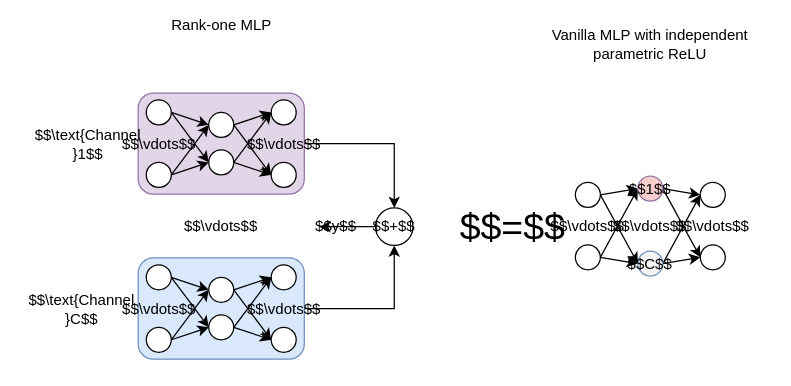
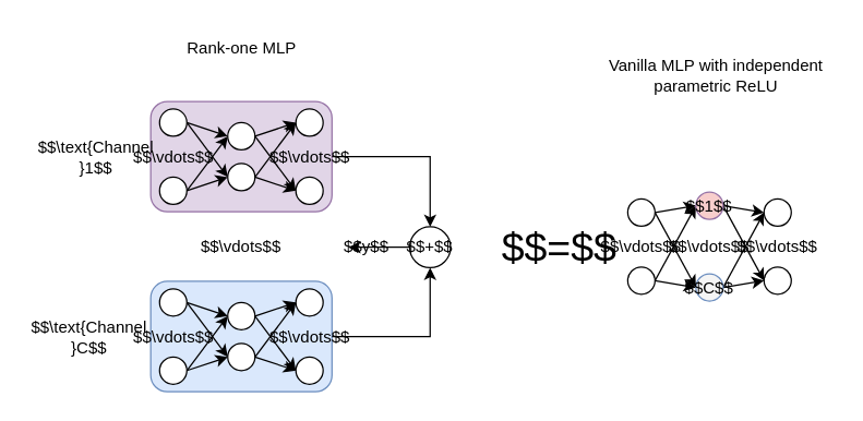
  <mxCell id="0" />
  <mxCell id="1" parent="0" />
  <mxCell id="2" value="" style="group" vertex="1" connectable="0" parent="1"><mxGeometry x="110" y="74" width="133" height="81" as="geometry" /></mxCell>
  <mxCell id="3" value="" style="rounded=1;whiteSpace=wrap;html=1;fillColor=#e1d5e7;strokeColor=#9673a6;" vertex="1" parent="2"><mxGeometry width="133" height="81" as="geometry" /></mxCell>
  <mxCell id="4" style="edgeStyle=none;rounded=0;orthogonalLoop=1;jettySize=auto;html=1;exitX=1;exitY=0.5;exitDx=0;exitDy=0;entryX=0;entryY=0.5;entryDx=0;entryDy=0;" edge="1" parent="2" source="6" target="13"><mxGeometry relative="1" as="geometry" /></mxCell>
  <mxCell id="5" style="edgeStyle=none;rounded=0;orthogonalLoop=1;jettySize=auto;html=1;exitX=1;exitY=0.5;exitDx=0;exitDy=0;entryX=0;entryY=0.5;entryDx=0;entryDy=0;" edge="1" parent="2" source="6" target="16"><mxGeometry relative="1" as="geometry" /></mxCell>
  <mxCell id="6" value="" style="ellipse;whiteSpace=wrap;html=1;aspect=fixed;" vertex="1" parent="2"><mxGeometry x="6.5" y="5.5" width="20" height="20" as="geometry" /></mxCell>
  <mxCell id="7" value="$$\vdots$$" style="text;html=1;align=center;verticalAlign=middle;whiteSpace=wrap;rounded=0;" vertex="1" parent="2"><mxGeometry x="6.5" y="25.5" width="20" height="30" as="geometry" /></mxCell>
  <mxCell id="8" style="edgeStyle=none;rounded=0;orthogonalLoop=1;jettySize=auto;html=1;exitX=1;exitY=0.5;exitDx=0;exitDy=0;entryX=0;entryY=0.5;entryDx=0;entryDy=0;" edge="1" parent="2" source="10" target="13"><mxGeometry relative="1" as="geometry" /></mxCell>
  <mxCell id="9" style="edgeStyle=none;rounded=0;orthogonalLoop=1;jettySize=auto;html=1;exitX=1;exitY=0.5;exitDx=0;exitDy=0;entryX=0;entryY=0.5;entryDx=0;entryDy=0;" edge="1" parent="2" source="10" target="16"><mxGeometry relative="1" as="geometry" /></mxCell>
  <mxCell id="10" value="" style="ellipse;whiteSpace=wrap;html=1;aspect=fixed;" vertex="1" parent="2"><mxGeometry x="6.5" y="55.5" width="20" height="20" as="geometry" /></mxCell>
  <mxCell id="11" style="edgeStyle=none;rounded=0;orthogonalLoop=1;jettySize=auto;html=1;exitX=1;exitY=0.5;exitDx=0;exitDy=0;entryX=0;entryY=0.5;entryDx=0;entryDy=0;" edge="1" parent="2" source="13" target="17"><mxGeometry relative="1" as="geometry" /></mxCell>
  <mxCell id="12" style="edgeStyle=none;rounded=0;orthogonalLoop=1;jettySize=auto;html=1;exitX=1;exitY=0.5;exitDx=0;exitDy=0;entryX=0;entryY=0.5;entryDx=0;entryDy=0;" edge="1" parent="2" source="13" target="19"><mxGeometry relative="1" as="geometry" /></mxCell>
  <mxCell id="13" value="" style="ellipse;whiteSpace=wrap;html=1;aspect=fixed;" vertex="1" parent="2"><mxGeometry x="56.5" y="15.5" width="20" height="20" as="geometry" /></mxCell>
  <mxCell id="14" style="edgeStyle=none;rounded=0;orthogonalLoop=1;jettySize=auto;html=1;exitX=1;exitY=0.5;exitDx=0;exitDy=0;entryX=0;entryY=0.5;entryDx=0;entryDy=0;" edge="1" parent="2" source="16" target="19"><mxGeometry relative="1" as="geometry" /></mxCell>
  <mxCell id="15" style="edgeStyle=none;rounded=0;orthogonalLoop=1;jettySize=auto;html=1;exitX=1;exitY=0.5;exitDx=0;exitDy=0;entryX=0;entryY=0.5;entryDx=0;entryDy=0;" edge="1" parent="2" source="16" target="17"><mxGeometry relative="1" as="geometry" /></mxCell>
  <mxCell id="16" value="" style="ellipse;whiteSpace=wrap;html=1;aspect=fixed;" vertex="1" parent="2"><mxGeometry x="56.5" y="45.5" width="20" height="20" as="geometry" /></mxCell>
  <mxCell id="17" value="" style="ellipse;whiteSpace=wrap;html=1;aspect=fixed;" vertex="1" parent="2"><mxGeometry x="106.5" y="5.5" width="20" height="20" as="geometry" /></mxCell>
  <mxCell id="18" value="$$\vdots$$" style="text;html=1;align=center;verticalAlign=middle;whiteSpace=wrap;rounded=0;" vertex="1" parent="2"><mxGeometry x="106.5" y="25.5" width="20" height="30" as="geometry" /></mxCell>
  <mxCell id="19" value="" style="ellipse;whiteSpace=wrap;html=1;aspect=fixed;" vertex="1" parent="2"><mxGeometry x="106.5" y="55.5" width="20" height="20" as="geometry" /></mxCell>
  <mxCell id="20" value="" style="group" vertex="1" connectable="0" parent="1"><mxGeometry x="110" y="206" width="133" height="81" as="geometry" /></mxCell>
  <mxCell id="21" value="" style="rounded=1;whiteSpace=wrap;html=1;fillColor=#dae8fc;strokeColor=#6c8ebf;" vertex="1" parent="20"><mxGeometry width="133" height="81" as="geometry" /></mxCell>
  <mxCell id="22" style="edgeStyle=none;rounded=0;orthogonalLoop=1;jettySize=auto;html=1;exitX=1;exitY=0.5;exitDx=0;exitDy=0;entryX=0;entryY=0.5;entryDx=0;entryDy=0;" edge="1" parent="20" source="24" target="31"><mxGeometry relative="1" as="geometry" /></mxCell>
  <mxCell id="23" style="edgeStyle=none;rounded=0;orthogonalLoop=1;jettySize=auto;html=1;exitX=1;exitY=0.5;exitDx=0;exitDy=0;entryX=0;entryY=0.5;entryDx=0;entryDy=0;" edge="1" parent="20" source="24" target="34"><mxGeometry relative="1" as="geometry" /></mxCell>
  <mxCell id="24" value="" style="ellipse;whiteSpace=wrap;html=1;aspect=fixed;" vertex="1" parent="20"><mxGeometry x="6.5" y="5.5" width="20" height="20" as="geometry" /></mxCell>
  <mxCell id="25" value="$$\vdots$$" style="text;html=1;align=center;verticalAlign=middle;whiteSpace=wrap;rounded=0;" vertex="1" parent="20"><mxGeometry x="6.5" y="25.5" width="20" height="30" as="geometry" /></mxCell>
  <mxCell id="26" style="edgeStyle=none;rounded=0;orthogonalLoop=1;jettySize=auto;html=1;exitX=1;exitY=0.5;exitDx=0;exitDy=0;entryX=0;entryY=0.5;entryDx=0;entryDy=0;" edge="1" parent="20" source="28" target="31"><mxGeometry relative="1" as="geometry" /></mxCell>
  <mxCell id="27" style="edgeStyle=none;rounded=0;orthogonalLoop=1;jettySize=auto;html=1;exitX=1;exitY=0.5;exitDx=0;exitDy=0;entryX=0;entryY=0.5;entryDx=0;entryDy=0;" edge="1" parent="20" source="28" target="34"><mxGeometry relative="1" as="geometry" /></mxCell>
  <mxCell id="28" value="" style="ellipse;whiteSpace=wrap;html=1;aspect=fixed;" vertex="1" parent="20"><mxGeometry x="6.5" y="55.5" width="20" height="20" as="geometry" /></mxCell>
  <mxCell id="29" style="edgeStyle=none;rounded=0;orthogonalLoop=1;jettySize=auto;html=1;exitX=1;exitY=0.5;exitDx=0;exitDy=0;entryX=0;entryY=0.5;entryDx=0;entryDy=0;" edge="1" parent="20" source="31" target="35"><mxGeometry relative="1" as="geometry" /></mxCell>
  <mxCell id="30" style="edgeStyle=none;rounded=0;orthogonalLoop=1;jettySize=auto;html=1;exitX=1;exitY=0.5;exitDx=0;exitDy=0;entryX=0;entryY=0.5;entryDx=0;entryDy=0;" edge="1" parent="20" source="31" target="37"><mxGeometry relative="1" as="geometry" /></mxCell>
  <mxCell id="31" value="" style="ellipse;whiteSpace=wrap;html=1;aspect=fixed;" vertex="1" parent="20"><mxGeometry x="56.5" y="15.5" width="20" height="20" as="geometry" /></mxCell>
  <mxCell id="32" style="edgeStyle=none;rounded=0;orthogonalLoop=1;jettySize=auto;html=1;exitX=1;exitY=0.5;exitDx=0;exitDy=0;entryX=0;entryY=0.5;entryDx=0;entryDy=0;" edge="1" parent="20" source="34" target="37"><mxGeometry relative="1" as="geometry" /></mxCell>
  <mxCell id="33" style="edgeStyle=none;rounded=0;orthogonalLoop=1;jettySize=auto;html=1;exitX=1;exitY=0.5;exitDx=0;exitDy=0;entryX=0;entryY=0.5;entryDx=0;entryDy=0;" edge="1" parent="20" source="34" target="35"><mxGeometry relative="1" as="geometry" /></mxCell>
  <mxCell id="34" value="" style="ellipse;whiteSpace=wrap;html=1;aspect=fixed;" vertex="1" parent="20"><mxGeometry x="56.5" y="45.5" width="20" height="20" as="geometry" /></mxCell>
  <mxCell id="35" value="" style="ellipse;whiteSpace=wrap;html=1;aspect=fixed;" vertex="1" parent="20"><mxGeometry x="106.5" y="5.5" width="20" height="20" as="geometry" /></mxCell>
  <mxCell id="36" value="$$\vdots$$" style="text;html=1;align=center;verticalAlign=middle;whiteSpace=wrap;rounded=0;" vertex="1" parent="20"><mxGeometry x="106.5" y="25.5" width="20" height="30" as="geometry" /></mxCell>
  <mxCell id="37" value="" style="ellipse;whiteSpace=wrap;html=1;aspect=fixed;" vertex="1" parent="20"><mxGeometry x="106.5" y="55.5" width="20" height="20" as="geometry" /></mxCell>
  <mxCell id="38" style="edgeStyle=orthogonalEdgeStyle;rounded=0;orthogonalLoop=1;jettySize=auto;html=1;exitX=1;exitY=0.5;exitDx=0;exitDy=0;entryX=0.5;entryY=1;entryDx=0;entryDy=0;" edge="1" parent="1" source="21" target="61"><mxGeometry relative="1" as="geometry"><mxPoint x="297" y="236.5" as="targetPoint" /></mxGeometry></mxCell>
  <mxCell id="39" style="edgeStyle=orthogonalEdgeStyle;rounded=0;orthogonalLoop=1;jettySize=auto;html=1;exitX=1;exitY=0.5;exitDx=0;exitDy=0;entryX=0.5;entryY=0;entryDx=0;entryDy=0;" edge="1" parent="1" source="3" target="61"><mxGeometry relative="1" as="geometry"><mxPoint x="290" y="114.5" as="targetPoint" /></mxGeometry></mxCell>
  <mxCell id="40" value="$$y$$" style="text;html=1;align=center;verticalAlign=middle;whiteSpace=wrap;rounded=0;" vertex="1" parent="1"><mxGeometry x="255" y="166" width="27" height="30" as="geometry" /></mxCell>
  <mxCell id="41" value="$$=$$" style="text;html=1;align=center;verticalAlign=middle;whiteSpace=wrap;rounded=0;fontSize=30;" vertex="1" parent="1"><mxGeometry x="385" y="160" width="50" height="41" as="geometry" /></mxCell>
  <mxCell id="42" value="" style="group" vertex="1" connectable="0" parent="1"><mxGeometry x="460" y="140.5" width="120" height="80" as="geometry" /></mxCell>
  <mxCell id="43" style="edgeStyle=none;rounded=0;orthogonalLoop=1;jettySize=auto;html=1;exitX=1;exitY=0.5;exitDx=0;exitDy=0;entryX=0;entryY=0.5;entryDx=0;entryDy=0;" edge="1" parent="42" source="45" target="52"><mxGeometry relative="1" as="geometry" /></mxCell>
  <mxCell id="44" style="edgeStyle=none;rounded=0;orthogonalLoop=1;jettySize=auto;html=1;exitX=1;exitY=0.5;exitDx=0;exitDy=0;entryX=0;entryY=0.5;entryDx=0;entryDy=0;" edge="1" parent="42" source="45" target="58"><mxGeometry relative="1" as="geometry" /></mxCell>
  <mxCell id="45" value="" style="ellipse;whiteSpace=wrap;html=1;aspect=fixed;" vertex="1" parent="42"><mxGeometry y="5" width="20" height="20" as="geometry" /></mxCell>
  <mxCell id="46" value="$$\vdots$$" style="text;html=1;align=center;verticalAlign=middle;whiteSpace=wrap;rounded=0;" vertex="1" parent="42"><mxGeometry y="25" width="20" height="30" as="geometry" /></mxCell>
  <mxCell id="47" style="edgeStyle=none;rounded=0;orthogonalLoop=1;jettySize=auto;html=1;exitX=1;exitY=0.5;exitDx=0;exitDy=0;entryX=0;entryY=0.5;entryDx=0;entryDy=0;" edge="1" parent="42" source="49" target="52"><mxGeometry relative="1" as="geometry" /></mxCell>
  <mxCell id="48" style="edgeStyle=none;rounded=0;orthogonalLoop=1;jettySize=auto;html=1;exitX=1;exitY=0.5;exitDx=0;exitDy=0;entryX=0;entryY=0.5;entryDx=0;entryDy=0;" edge="1" parent="42" source="49" target="58"><mxGeometry relative="1" as="geometry"><mxPoint x="43.5" y="19.5" as="targetPoint" /></mxGeometry></mxCell>
  <mxCell id="49" value="" style="ellipse;whiteSpace=wrap;html=1;aspect=fixed;" vertex="1" parent="42"><mxGeometry y="55" width="20" height="20" as="geometry" /></mxCell>
  <mxCell id="50" style="edgeStyle=none;rounded=0;orthogonalLoop=1;jettySize=auto;html=1;exitX=1;exitY=0.5;exitDx=0;exitDy=0;entryX=0;entryY=0.5;entryDx=0;entryDy=0;" edge="1" parent="42" source="52" target="55"><mxGeometry relative="1" as="geometry" /></mxCell>
  <mxCell id="51" style="edgeStyle=none;rounded=0;orthogonalLoop=1;jettySize=auto;html=1;exitX=1;exitY=0.5;exitDx=0;exitDy=0;entryX=0;entryY=0.5;entryDx=0;entryDy=0;" edge="1" parent="42" source="52" target="53"><mxGeometry relative="1" as="geometry" /></mxCell>
  <mxCell id="52" value="$$C$$" style="ellipse;whiteSpace=wrap;html=1;aspect=fixed;fillColor=#f5f5f5;strokeColor=#6c8ebf;" vertex="1" parent="42"><mxGeometry x="50" y="60" width="20" height="20" as="geometry" /></mxCell>
  <mxCell id="53" value="" style="ellipse;whiteSpace=wrap;html=1;aspect=fixed;" vertex="1" parent="42"><mxGeometry x="100" y="5" width="20" height="20" as="geometry" /></mxCell>
  <mxCell id="54" value="$$\vdots$$" style="text;html=1;align=center;verticalAlign=middle;whiteSpace=wrap;rounded=0;" vertex="1" parent="42"><mxGeometry x="100" y="25" width="20" height="30" as="geometry" /></mxCell>
  <mxCell id="55" value="" style="ellipse;whiteSpace=wrap;html=1;aspect=fixed;" vertex="1" parent="42"><mxGeometry x="100" y="55" width="20" height="20" as="geometry" /></mxCell>
  <mxCell id="56" style="edgeStyle=none;rounded=0;orthogonalLoop=1;jettySize=auto;html=1;exitX=1;exitY=0.5;exitDx=0;exitDy=0;entryX=0;entryY=0.5;entryDx=0;entryDy=0;" edge="1" parent="42" source="58" target="53"><mxGeometry relative="1" as="geometry" /></mxCell>
  <mxCell id="57" style="edgeStyle=none;rounded=0;orthogonalLoop=1;jettySize=auto;html=1;exitX=1;exitY=0.5;exitDx=0;exitDy=0;entryX=0;entryY=0.5;entryDx=0;entryDy=0;" edge="1" parent="42" source="58" target="55"><mxGeometry relative="1" as="geometry" /></mxCell>
  <mxCell id="58" value="$$1$$" style="ellipse;whiteSpace=wrap;html=1;aspect=fixed;fillColor=#f8cecc;strokeColor=#9673a6;" vertex="1" parent="42"><mxGeometry x="50" width="20" height="20" as="geometry" /></mxCell>
  <mxCell id="59" value="$$\vdots$$" style="text;html=1;align=center;verticalAlign=middle;whiteSpace=wrap;rounded=0;" vertex="1" parent="42"><mxGeometry x="50" y="25" width="20" height="30" as="geometry" /></mxCell>
  <mxCell id="60" style="edgeStyle=none;rounded=0;orthogonalLoop=1;jettySize=auto;html=1;exitX=1;exitY=0.5;exitDx=0;exitDy=0;entryX=0;entryY=0.5;entryDx=0;entryDy=0;" edge="1" parent="1" source="61" target="40"><mxGeometry relative="1" as="geometry" /></mxCell>
  <mxCell id="61" value="$$+$$" style="ellipse;whiteSpace=wrap;html=1;aspect=fixed;" vertex="1" parent="1"><mxGeometry x="300" y="166" width="30" height="30" as="geometry" /></mxCell>
  <mxCell id="62" value="$$\vdots$$" style="text;html=1;align=center;verticalAlign=middle;whiteSpace=wrap;rounded=0;" vertex="1" parent="1"><mxGeometry x="163" y="166" width="27" height="30" as="geometry" /></mxCell>
  <mxCell id="63" value="$$\text{Channel }1$$" style="text;html=1;align=center;verticalAlign=middle;whiteSpace=wrap;rounded=0;" vertex="1" parent="1"><mxGeometry x="40" y="99.5" width="60" height="30" as="geometry" /></mxCell>
  <mxCell id="64" value="$$\text{Channel }C$$" style="text;html=1;align=center;verticalAlign=middle;whiteSpace=wrap;rounded=0;" vertex="1" parent="1"><mxGeometry x="20" y="231.5" width="90" height="30" as="geometry" /></mxCell>
- <mxCell id="65" value="Rank-one MLP" style="text;html=1;align=center;verticalAlign=middle;whiteSpace=wrap;rounded=0;" vertex="1" parent="1"><mxGeometry x="127.75" y="5" width="97.5" height="30" as="geometry" /></mxCell>
- <mxCell id="66" value="Vanilla MLP with independent parametric ReLU" style="text;html=1;align=center;verticalAlign=middle;whiteSpace=wrap;rounded=0;" vertex="1" parent="1"><mxGeometry x="429.13" y="20" width="181.75" height="30" as="geometry" /></mxCell>
+ <mxCell id="65" value="Rank-one MLP" style="text;html=1;align=center;verticalAlign=middle;whiteSpace=wrap;rounded=0;" vertex="1" parent="1"><mxGeometry x="127.75" y="20" width="97.5" height="30" as="geometry" /></mxCell>
+ <mxCell id="66" value="Vanilla MLP with independent parametric ReLU" style="text;html=1;align=center;verticalAlign=middle;whiteSpace=wrap;rounded=0;" vertex="1" parent="1"><mxGeometry x="434.13" y="40" width="181.75" height="30" as="geometry" /></mxCell>
